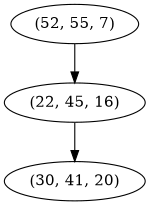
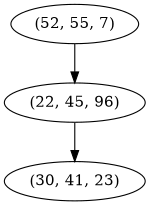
  digraph {
    n1 [label="(52, 55, 7)"]
-   "(22, 45, 16)"
-   "(30, 41, 20)"
+   "(22, 45, 16)" [label="(22, 45, 96)"]
+   "(30, 41, 20)" [label="(30, 41, 23)"]
    n1 -> "(22, 45, 16)"
    "(22, 45, 16)" -> "(30, 41, 20)"
  }
